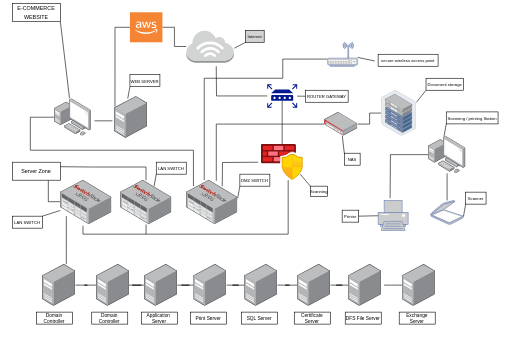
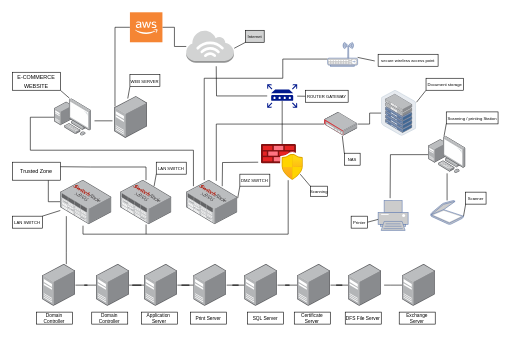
  <mxCell id="0" />
  <mxCell id="1" parent="0" />
  <mxCell id="2" value="" style="points=[];aspect=fixed;html=1;align=center;shadow=0;dashed=0;image;image=img/lib/allied_telesis/computer_and_terminals/Server_Desktop.svg;" vertex="1" parent="1"><mxGeometry x="190" y="160" width="55.22" height="70" as="geometry" /></mxCell>
- <mxCell id="3" value="&lt;font style=&quot;font-size: 9px&quot;&gt;E-COMMERCE WEBSITE&lt;/font&gt;" style="rounded=0;whiteSpace=wrap;html=1;" vertex="1" parent="1"><mxGeometry x="20" y="5" width="80" height="30" as="geometry" /></mxCell>
+ <mxCell id="3" value="&lt;font style=&quot;font-size: 9px&quot;&gt;E-COMMERCE WEBSITE&lt;/font&gt;" style="rounded=0;whiteSpace=wrap;html=1;" vertex="1" parent="1"><mxGeometry x="20" y="120" width="80" height="30" as="geometry" /></mxCell>
  <mxCell id="4" style="edgeStyle=orthogonalEdgeStyle;rounded=0;orthogonalLoop=1;jettySize=auto;html=1;endArrow=none;endFill=0;strokeColor=#000000;entryX=0.14;entryY=0.136;entryDx=0;entryDy=0;entryPerimeter=0;" edge="1" parent="1" source="5" target="9"><mxGeometry relative="1" as="geometry"><Array as="points"><mxPoint x="50" y="195" /><mxPoint x="50" y="250" /><mxPoint x="322" y="250" /></Array></mxGeometry></mxCell>
  <mxCell id="5" value="" style="points=[];aspect=fixed;html=1;align=center;shadow=0;dashed=0;image;image=img/lib/allied_telesis/computer_and_terminals/Personal_Computer_with_Server.svg;" vertex="1" parent="1"><mxGeometry x="90" y="163.8" width="62.4" height="62.4" as="geometry" /></mxCell>
  <mxCell id="6" value="" style="endArrow=none;html=1;entryX=0.406;entryY=-0.007;entryDx=0;entryDy=0;entryPerimeter=0;exitX=1;exitY=1;exitDx=0;exitDy=0;" edge="1" parent="1" source="3" target="5"><mxGeometry width="50" height="50" relative="1" as="geometry"><mxPoint x="100" y="140" as="sourcePoint" /><mxPoint x="120" y="170" as="targetPoint" /></mxGeometry></mxCell>
  <mxCell id="7" value="" style="endArrow=none;html=1;entryX=-0.054;entryY=0.586;entryDx=0;entryDy=0;entryPerimeter=0;" edge="1" parent="1" target="2"><mxGeometry width="50" height="50" relative="1" as="geometry"><mxPoint x="157" y="201" as="sourcePoint" /><mxPoint x="190" y="170" as="targetPoint" /></mxGeometry></mxCell>
  <mxCell id="8" style="edgeStyle=orthogonalEdgeStyle;rounded=0;orthogonalLoop=1;jettySize=auto;html=1;entryX=0;entryY=0.7;entryDx=0;entryDy=0;entryPerimeter=0;endArrow=none;endFill=0;strokeColor=#000000;" edge="1" parent="1" source="9" target="26"><mxGeometry relative="1" as="geometry"><Array as="points"><mxPoint x="340" y="130" /><mxPoint x="471" y="130" /><mxPoint x="471" y="98" /></Array></mxGeometry></mxCell>
  <mxCell id="9" value="" style="points=[];aspect=fixed;html=1;align=center;shadow=0;dashed=0;image;image=img/lib/allied_telesis/switch/Modular_Switch_SBx8106.svg;" vertex="1" parent="1"><mxGeometry x="310" y="300" width="85.8" height="73.8" as="geometry" /></mxCell>
  <mxCell id="10" value="" style="outlineConnect=0;dashed=0;verticalLabelPosition=bottom;verticalAlign=top;align=center;html=1;shape=mxgraph.aws3.internet_3;fillColor=#D2D3D3;gradientColor=none;" vertex="1" parent="1"><mxGeometry x="310" y="50" width="79.5" height="54" as="geometry" /></mxCell>
  <mxCell id="11" style="edgeStyle=orthogonalEdgeStyle;rounded=0;orthogonalLoop=1;jettySize=auto;html=1;endArrow=none;endFill=0;" edge="1" parent="1"><mxGeometry relative="1" as="geometry"><mxPoint x="430" y="270" as="sourcePoint" /><mxPoint x="370" y="310" as="targetPoint" /></mxGeometry></mxCell>
  <mxCell id="12" style="edgeStyle=orthogonalEdgeStyle;rounded=0;orthogonalLoop=1;jettySize=auto;html=1;entryX=0.441;entryY=1.028;entryDx=0;entryDy=0;entryPerimeter=0;endArrow=none;endFill=0;strokeColor=#000000;" edge="1" parent="1" source="14" target="18"><mxGeometry relative="1" as="geometry"><Array as="points"><mxPoint x="480" y="390" /><mxPoint x="138" y="390" /></Array></mxGeometry></mxCell>
  <mxCell id="13" style="edgeStyle=orthogonalEdgeStyle;rounded=0;orthogonalLoop=1;jettySize=auto;html=1;entryX=0.5;entryY=0.71;entryDx=0;entryDy=0;entryPerimeter=0;endArrow=none;endFill=0;strokeColor=#000000;" edge="1" parent="1" source="14" target="22"><mxGeometry relative="1" as="geometry" /></mxCell>
  <mxCell id="14" value="" style="aspect=fixed;html=1;points=[];align=center;image;fontSize=12;image=img/lib/azure2/networking/Azure_Firewall_Manager.svg;" vertex="1" parent="1"><mxGeometry x="435" y="240" width="70" height="60" as="geometry" /></mxCell>
  <mxCell id="15" style="edgeStyle=orthogonalEdgeStyle;rounded=0;orthogonalLoop=1;jettySize=auto;html=1;endArrow=none;endFill=0;strokeColor=#000000;" edge="1" parent="1" source="17"><mxGeometry relative="1" as="geometry"><mxPoint x="243" y="390" as="targetPoint" /><Array as="points"><mxPoint x="243" y="390" /></Array></mxGeometry></mxCell>
  <mxCell id="16" style="edgeStyle=orthogonalEdgeStyle;rounded=0;orthogonalLoop=1;jettySize=auto;html=1;entryX=1;entryY=0.25;entryDx=0;entryDy=0;endArrow=none;endFill=0;strokeColor=#000000;" edge="1" parent="1" source="17" target="20"><mxGeometry relative="1" as="geometry"><Array as="points"><mxPoint x="243" y="278" /><mxPoint x="150" y="278" /></Array></mxGeometry></mxCell>
  <mxCell id="17" value="" style="points=[];aspect=fixed;html=1;align=center;shadow=0;dashed=0;image;image=img/lib/allied_telesis/switch/Modular_Switch_SBx8106.svg;" vertex="1" parent="1"><mxGeometry x="200" y="300" width="85.8" height="73.8" as="geometry" /></mxCell>
  <mxCell id="18" value="" style="points=[];aspect=fixed;html=1;align=center;shadow=0;dashed=0;image;image=img/lib/allied_telesis/switch/Modular_Switch_SBx8106.svg;" vertex="1" parent="1"><mxGeometry x="100" y="300" width="85.8" height="73.8" as="geometry" /></mxCell>
  <mxCell id="19" style="edgeStyle=orthogonalEdgeStyle;rounded=0;orthogonalLoop=1;jettySize=auto;html=1;exitX=0.75;exitY=1;exitDx=0;exitDy=0;entryX=-0.005;entryY=0.486;entryDx=0;entryDy=0;entryPerimeter=0;endArrow=none;endFill=0;strokeColor=#000000;" edge="1" parent="1" source="20" target="18"><mxGeometry relative="1" as="geometry" /></mxCell>
- <mxCell id="20" value="&lt;font style=&quot;font-size: 9px&quot;&gt;Server Zone&lt;/font&gt;" style="rounded=0;whiteSpace=wrap;html=1;" vertex="1" parent="1"><mxGeometry x="20" y="270" width="80" height="30" as="geometry" /></mxCell>
+ <mxCell id="20" value="&lt;font style=&quot;font-size: 9px&quot;&gt;Trusted Zone&lt;/font&gt;" style="rounded=0;whiteSpace=wrap;html=1;" vertex="1" parent="1"><mxGeometry x="20" y="270" width="80" height="30" as="geometry" /></mxCell>
  <mxCell id="21" style="edgeStyle=orthogonalEdgeStyle;rounded=0;orthogonalLoop=1;jettySize=auto;html=1;endArrow=none;endFill=0;strokeColor=#000000;" edge="1" parent="1" source="22"><mxGeometry relative="1" as="geometry"><mxPoint x="360" y="110" as="targetPoint" /></mxGeometry></mxCell>
  <mxCell id="22" value="" style="aspect=fixed;pointerEvents=1;shadow=0;dashed=0;html=1;strokeColor=none;labelPosition=center;verticalLabelPosition=bottom;verticalAlign=top;align=center;fillColor=#00188D;shape=mxgraph.mscae.enterprise.router" vertex="1" parent="1"><mxGeometry x="445" y="140" width="50" height="39" as="geometry" /></mxCell>
  <mxCell id="23" style="edgeStyle=orthogonalEdgeStyle;rounded=0;orthogonalLoop=1;jettySize=auto;html=1;entryX=0.584;entryY=0.014;entryDx=0;entryDy=0;entryPerimeter=0;endArrow=none;endFill=0;strokeColor=#000000;" edge="1" parent="1" source="25" target="9"><mxGeometry relative="1" as="geometry" /></mxCell>
  <mxCell id="24" style="edgeStyle=orthogonalEdgeStyle;rounded=0;orthogonalLoop=1;jettySize=auto;html=1;endArrow=none;endFill=0;strokeColor=#000000;" edge="1" parent="1" source="25" target="61"><mxGeometry relative="1" as="geometry" /></mxCell>
  <mxCell id="25" value="" style="points=[];aspect=fixed;html=1;align=center;shadow=0;dashed=0;image;image=img/lib/allied_telesis/security/Router_VPN.svg;" vertex="1" parent="1"><mxGeometry x="540" y="186.6" width="55.8" height="39.6" as="geometry" /></mxCell>
  <mxCell id="26" value="" style="fontColor=#0066CC;verticalAlign=top;verticalLabelPosition=bottom;labelPosition=center;align=center;html=1;outlineConnect=0;fillColor=#CCCCCC;strokeColor=#6881B3;gradientColor=none;gradientDirection=north;strokeWidth=2;shape=mxgraph.networks.wireless_hub;" vertex="1" parent="1"><mxGeometry x="545.8" y="70" width="50" height="40" as="geometry" /></mxCell>
  <mxCell id="27" style="edgeStyle=orthogonalEdgeStyle;rounded=0;orthogonalLoop=1;jettySize=auto;html=1;entryX=0.117;entryY=0.813;entryDx=0;entryDy=0;entryPerimeter=0;endArrow=none;endFill=0;strokeColor=#000000;" edge="1" parent="1" source="28" target="18"><mxGeometry relative="1" as="geometry"><Array as="points"><mxPoint x="110" y="420" /><mxPoint x="110" y="420" /></Array></mxGeometry></mxCell>
  <mxCell id="28" value="" style="points=[];aspect=fixed;html=1;align=center;shadow=0;dashed=0;image;image=img/lib/allied_telesis/computer_and_terminals/Server_Desktop.svg;" vertex="1" parent="1"><mxGeometry x="70" y="440" width="55.22" height="70" as="geometry" /></mxCell>
  <mxCell id="29" style="edgeStyle=orthogonalEdgeStyle;rounded=0;orthogonalLoop=1;jettySize=auto;html=1;endArrow=none;endFill=0;strokeColor=#000000;" edge="1" parent="1" source="30"><mxGeometry relative="1" as="geometry"><mxPoint x="640" y="475" as="targetPoint" /></mxGeometry></mxCell>
  <mxCell id="30" value="" style="points=[];aspect=fixed;html=1;align=center;shadow=0;dashed=0;image;image=img/lib/allied_telesis/computer_and_terminals/Server_Desktop.svg;" vertex="1" parent="1"><mxGeometry x="670" y="440" width="55.22" height="70" as="geometry" /></mxCell>
  <mxCell id="31" style="edgeStyle=orthogonalEdgeStyle;rounded=0;orthogonalLoop=1;jettySize=auto;html=1;entryX=1.008;entryY=0.5;entryDx=0;entryDy=0;entryPerimeter=0;endArrow=none;endFill=0;strokeColor=#000000;" edge="1" parent="1" source="32" target="42"><mxGeometry relative="1" as="geometry" /></mxCell>
  <mxCell id="32" value="" style="points=[];aspect=fixed;html=1;align=center;shadow=0;dashed=0;image;image=img/lib/allied_telesis/computer_and_terminals/Server_Desktop.svg;" vertex="1" parent="1"><mxGeometry x="580" y="440" width="55.22" height="70" as="geometry" /></mxCell>
  <mxCell id="33" style="edgeStyle=orthogonalEdgeStyle;rounded=0;orthogonalLoop=1;jettySize=auto;html=1;endArrow=none;endFill=0;strokeColor=#000000;" edge="1" parent="1" source="34" target="28"><mxGeometry relative="1" as="geometry" /></mxCell>
  <mxCell id="34" value="" style="points=[];aspect=fixed;html=1;align=center;shadow=0;dashed=0;image;image=img/lib/allied_telesis/computer_and_terminals/Server_Desktop.svg;" vertex="1" parent="1"><mxGeometry x="160" y="440" width="55.22" height="70" as="geometry" /></mxCell>
  <mxCell id="35" style="edgeStyle=orthogonalEdgeStyle;rounded=0;orthogonalLoop=1;jettySize=auto;html=1;entryX=0.99;entryY=0.5;entryDx=0;entryDy=0;entryPerimeter=0;endArrow=none;endFill=0;strokeColor=#000000;" edge="1" parent="1" source="36" target="34"><mxGeometry relative="1" as="geometry" /></mxCell>
  <mxCell id="36" value="" style="points=[];aspect=fixed;html=1;align=center;shadow=0;dashed=0;image;image=img/lib/allied_telesis/computer_and_terminals/Server_Desktop.svg;" vertex="1" parent="1"><mxGeometry x="240" y="440" width="55.22" height="70" as="geometry" /></mxCell>
  <mxCell id="37" style="edgeStyle=orthogonalEdgeStyle;rounded=0;orthogonalLoop=1;jettySize=auto;html=1;endArrow=none;endFill=0;strokeColor=#000000;" edge="1" parent="1" source="38" target="36"><mxGeometry relative="1" as="geometry"><mxPoint x="300" y="475" as="targetPoint" /></mxGeometry></mxCell>
  <mxCell id="38" value="" style="points=[];aspect=fixed;html=1;align=center;shadow=0;dashed=0;image;image=img/lib/allied_telesis/computer_and_terminals/Server_Desktop.svg;" vertex="1" parent="1"><mxGeometry x="322.14" y="440" width="55.22" height="70" as="geometry" /></mxCell>
  <mxCell id="39" style="edgeStyle=orthogonalEdgeStyle;rounded=0;orthogonalLoop=1;jettySize=auto;html=1;endArrow=none;endFill=0;strokeColor=#000000;" edge="1" parent="1" source="40" target="38"><mxGeometry relative="1" as="geometry"><mxPoint x="380" y="475" as="targetPoint" /></mxGeometry></mxCell>
  <mxCell id="40" value="" style="points=[];aspect=fixed;html=1;align=center;shadow=0;dashed=0;image;image=img/lib/allied_telesis/computer_and_terminals/Server_Desktop.svg;" vertex="1" parent="1"><mxGeometry x="407" y="440" width="55.22" height="70" as="geometry" /></mxCell>
  <mxCell id="41" style="edgeStyle=orthogonalEdgeStyle;rounded=0;orthogonalLoop=1;jettySize=auto;html=1;endArrow=none;endFill=0;strokeColor=#000000;" edge="1" parent="1" source="42" target="40"><mxGeometry relative="1" as="geometry" /></mxCell>
  <mxCell id="42" value="" style="points=[];aspect=fixed;html=1;align=center;shadow=0;dashed=0;image;image=img/lib/allied_telesis/computer_and_terminals/Server_Desktop.svg;" vertex="1" parent="1"><mxGeometry x="495" y="440" width="55.22" height="70" as="geometry" /></mxCell>
  <mxCell id="43" value="&lt;font style=&quot;font-size: 8px&quot;&gt;Domain Controller&lt;/font&gt;" style="rounded=0;whiteSpace=wrap;html=1;fontSize=7;" vertex="1" parent="1"><mxGeometry x="60" y="520" width="60.06" height="20" as="geometry" /></mxCell>
  <mxCell id="44" value="&lt;font style=&quot;font-size: 8px&quot;&gt;Domain Controller&lt;/font&gt;" style="rounded=0;whiteSpace=wrap;html=1;fontSize=7;" vertex="1" parent="1"><mxGeometry x="152.4" y="520" width="60.06" height="20" as="geometry" /></mxCell>
  <mxCell id="45" value="&lt;span style=&quot;font-size: 8px&quot;&gt;Application&amp;nbsp;&lt;br&gt;Server&lt;br&gt;&lt;/span&gt;" style="rounded=0;whiteSpace=wrap;html=1;fontSize=7;" vertex="1" parent="1"><mxGeometry x="235.16" y="520" width="60.06" height="20" as="geometry" /></mxCell>
  <mxCell id="46" value="&lt;font style=&quot;font-size: 8px&quot;&gt;Print Server&lt;/font&gt;" style="rounded=0;whiteSpace=wrap;html=1;fontSize=7;" vertex="1" parent="1"><mxGeometry x="317.3" y="520" width="60.06" height="20" as="geometry" /></mxCell>
- <mxCell id="47" value="&lt;font style=&quot;font-size: 8px&quot;&gt;SQL Server&lt;br&gt;&lt;/font&gt;" style="rounded=0;whiteSpace=wrap;html=1;fontSize=7;" vertex="1" parent="1"><mxGeometry x="402.16" y="520" width="60.06" height="20" as="geometry" /></mxCell>
+ <mxCell id="47" value="&lt;font style=&quot;font-size: 8px&quot;&gt;SQL Server&lt;br&gt;&lt;/font&gt;" style="rounded=0;whiteSpace=wrap;html=1;fontSize=7;" vertex="1" parent="1"><mxGeometry x="412.16" y="520" width="60.06" height="20" as="geometry" /></mxCell>
  <mxCell id="48" value="&lt;font style=&quot;font-size: 8px&quot;&gt;Certificate Server&lt;/font&gt;" style="rounded=0;whiteSpace=wrap;html=1;fontSize=7;" vertex="1" parent="1"><mxGeometry x="490.16" y="520" width="60.06" height="20" as="geometry" /></mxCell>
  <mxCell id="49" value="&lt;font style=&quot;font-size: 8px&quot;&gt;DFS File Server&lt;/font&gt;" style="rounded=0;whiteSpace=wrap;html=1;fontSize=7;" vertex="1" parent="1"><mxGeometry x="575.16" y="520" width="60.06" height="20" as="geometry" /></mxCell>
  <mxCell id="50" value="&lt;font style=&quot;font-size: 8px&quot;&gt;Exchange Server&lt;br&gt;&lt;/font&gt;" style="rounded=0;whiteSpace=wrap;html=1;fontSize=7;" vertex="1" parent="1"><mxGeometry x="665.16" y="520" width="60.06" height="20" as="geometry" /></mxCell>
  <mxCell id="51" value="&lt;font style=&quot;font-size: 7px&quot;&gt;LAN SWITCH&lt;/font&gt;" style="rounded=0;whiteSpace=wrap;html=1;" vertex="1" parent="1"><mxGeometry x="20" y="360" width="50" height="20" as="geometry" /></mxCell>
  <mxCell id="52" value="" style="endArrow=none;html=1;exitX=1;exitY=0;exitDx=0;exitDy=0;" edge="1" parent="1" source="51" target="18"><mxGeometry width="50" height="50" relative="1" as="geometry"><mxPoint x="100" y="380" as="sourcePoint" /><mxPoint x="110" y="350" as="targetPoint" /></mxGeometry></mxCell>
  <mxCell id="53" value="&lt;font style=&quot;font-size: 7px&quot;&gt;LAN SWITCH&lt;/font&gt;" style="rounded=0;whiteSpace=wrap;html=1;" vertex="1" parent="1"><mxGeometry x="260" y="269.96" width="50" height="20" as="geometry" /></mxCell>
  <mxCell id="54" value="" style="endArrow=none;html=1;exitX=0;exitY=1;exitDx=0;exitDy=0;entryX=0.657;entryY=0.136;entryDx=0;entryDy=0;entryPerimeter=0;" edge="1" parent="1" source="53" target="17"><mxGeometry width="50" height="50" relative="1" as="geometry"><mxPoint x="340" y="289.96" as="sourcePoint" /><mxPoint x="350.039" y="259.996" as="targetPoint" /></mxGeometry></mxCell>
  <mxCell id="55" value="&lt;font style=&quot;font-size: 7px&quot;&gt;DMZ SWITCH&lt;/font&gt;" style="rounded=0;whiteSpace=wrap;html=1;" vertex="1" parent="1"><mxGeometry x="399.43" y="289.96" width="50" height="20" as="geometry" /></mxCell>
  <mxCell id="56" value="" style="endArrow=none;html=1;exitX=0;exitY=1;exitDx=0;exitDy=0;entryX=0.657;entryY=0.136;entryDx=0;entryDy=0;entryPerimeter=0;" edge="1" parent="1" source="55"><mxGeometry width="50" height="50" relative="1" as="geometry"><mxPoint x="479.43" y="309.96" as="sourcePoint" /><mxPoint x="395.801" y="330.037" as="targetPoint" /></mxGeometry></mxCell>
  <mxCell id="57" value="&lt;font style=&quot;font-size: 7px&quot;&gt;ROUTER GATEWAY&lt;/font&gt;" style="rounded=0;whiteSpace=wrap;html=1;" vertex="1" parent="1"><mxGeometry x="508.63" y="150" width="71.37" height="20" as="geometry" /></mxCell>
  <mxCell id="58" value="" style="endArrow=none;html=1;exitX=0;exitY=0.5;exitDx=0;exitDy=0;" edge="1" parent="1" source="57" target="22"><mxGeometry width="50" height="50" relative="1" as="geometry"><mxPoint x="588.63" y="170" as="sourcePoint" /><mxPoint x="505.001" y="190.077" as="targetPoint" /></mxGeometry></mxCell>
  <mxCell id="59" value="&lt;font style=&quot;font-size: 7px&quot;&gt;WEB SERVER&lt;/font&gt;" style="rounded=0;whiteSpace=wrap;html=1;" vertex="1" parent="1"><mxGeometry x="216.09" y="123.72" width="50" height="20" as="geometry" /></mxCell>
  <mxCell id="60" value="" style="endArrow=none;html=1;exitX=0;exitY=1;exitDx=0;exitDy=0;entryX=0.657;entryY=0.136;entryDx=0;entryDy=0;entryPerimeter=0;" edge="1" parent="1" source="59"><mxGeometry width="50" height="50" relative="1" as="geometry"><mxPoint x="296.09" y="143.72" as="sourcePoint" /><mxPoint x="212.461" y="163.797" as="targetPoint" /></mxGeometry></mxCell>
  <mxCell id="61" value="" style="points=[];aspect=fixed;html=1;align=center;shadow=0;dashed=0;image;image=img/lib/allied_telesis/storage/Datacenter_Server_Half_Rack_ToR.svg;" vertex="1" parent="1"><mxGeometry x="635.22" y="150" width="58.65" height="76.2" as="geometry" /></mxCell>
  <mxCell id="62" style="edgeStyle=orthogonalEdgeStyle;rounded=0;orthogonalLoop=1;jettySize=auto;html=1;endArrow=none;endFill=0;strokeColor=#000000;" edge="1" parent="1" source="64"><mxGeometry relative="1" as="geometry"><mxPoint x="650" y="330" as="targetPoint" /></mxGeometry></mxCell>
  <mxCell id="63" style="edgeStyle=orthogonalEdgeStyle;rounded=0;orthogonalLoop=1;jettySize=auto;html=1;endArrow=none;endFill=0;strokeColor=#000000;" edge="1" parent="1" source="64" target="65"><mxGeometry relative="1" as="geometry" /></mxCell>
  <mxCell id="64" value="" style="points=[];aspect=fixed;html=1;align=center;shadow=0;dashed=0;image;image=img/lib/allied_telesis/computer_and_terminals/Personal_Computer_with_Server.svg;" vertex="1" parent="1"><mxGeometry x="713.8" y="226.2" width="62.4" height="62.4" as="geometry" /></mxCell>
  <mxCell id="65" value="" style="fontColor=#0066CC;verticalAlign=top;verticalLabelPosition=bottom;labelPosition=center;align=center;html=1;outlineConnect=0;fillColor=#CCCCCC;strokeColor=#6881B3;gradientColor=none;gradientDirection=north;strokeWidth=2;shape=mxgraph.networks.scanner;" vertex="1" parent="1"><mxGeometry x="717.61" y="333.8" width="54.78" height="40" as="geometry" /></mxCell>
  <mxCell id="66" value="" style="fontColor=#0066CC;verticalAlign=top;verticalLabelPosition=bottom;labelPosition=center;align=center;html=1;outlineConnect=0;fillColor=#CCCCCC;strokeColor=#6881B3;gradientColor=none;gradientDirection=north;strokeWidth=2;shape=mxgraph.networks.printer;" vertex="1" parent="1"><mxGeometry x="630" y="333.8" width="50" height="50" as="geometry" /></mxCell>
  <mxCell id="67" value="&lt;font style=&quot;font-size: 7px&quot;&gt;secure wireless access point&lt;/font&gt;" style="rounded=0;whiteSpace=wrap;html=1;" vertex="1" parent="1"><mxGeometry x="630" y="90" width="100" height="20" as="geometry" /></mxCell>
  <mxCell id="68" value="" style="endArrow=none;html=1;exitX=-0.056;exitY=0.56;exitDx=0;exitDy=0;exitPerimeter=0;" edge="1" parent="1" source="67" target="26"><mxGeometry width="50" height="50" relative="1" as="geometry"><mxPoint x="710" y="110" as="sourcePoint" /><mxPoint x="626.371" y="130.077" as="targetPoint" /></mxGeometry></mxCell>
  <mxCell id="69" value="&lt;font style=&quot;font-size: 7px&quot;&gt;Document storage&lt;/font&gt;" style="rounded=0;whiteSpace=wrap;html=1;" vertex="1" parent="1"><mxGeometry x="709.89" y="130" width="62.5" height="20" as="geometry" /></mxCell>
  <mxCell id="70" value="" style="endArrow=none;html=1;exitX=0;exitY=1;exitDx=0;exitDy=0;" edge="1" parent="1" source="69"><mxGeometry width="50" height="50" relative="1" as="geometry"><mxPoint x="777.5" y="158.92" as="sourcePoint" /><mxPoint x="694" y="170" as="targetPoint" /></mxGeometry></mxCell>
  <mxCell id="71" value="&lt;font style=&quot;font-size: 7px&quot;&gt;Scanning / printing Station&lt;/font&gt;" style="rounded=0;whiteSpace=wrap;html=1;" vertex="1" parent="1"><mxGeometry x="743.63" y="186.12" width="86.37" height="20" as="geometry" /></mxCell>
  <mxCell id="72" value="" style="endArrow=none;html=1;exitX=0;exitY=1;exitDx=0;exitDy=0;entryX=0.657;entryY=0.136;entryDx=0;entryDy=0;entryPerimeter=0;" edge="1" parent="1" source="71"><mxGeometry width="50" height="50" relative="1" as="geometry"><mxPoint x="823.63" y="206.12" as="sourcePoint" /><mxPoint x="740.001" y="226.197" as="targetPoint" /></mxGeometry></mxCell>
  <mxCell id="73" value="&lt;font style=&quot;font-size: 7px&quot;&gt;NAS&lt;/font&gt;" style="rounded=0;whiteSpace=wrap;html=1;" vertex="1" parent="1"><mxGeometry x="573.63" y="255" width="26.37" height="20" as="geometry" /></mxCell>
  <mxCell id="74" value="" style="endArrow=none;html=1;exitX=0;exitY=0;exitDx=0;exitDy=0;" edge="1" parent="1" source="73" target="25"><mxGeometry width="50" height="50" relative="1" as="geometry"><mxPoint x="653.63" y="260" as="sourcePoint" /><mxPoint x="570.001" y="280.077" as="targetPoint" /></mxGeometry></mxCell>
  <mxCell id="75" value="&lt;font style=&quot;font-size: 7px&quot;&gt;Scanner&lt;/font&gt;" style="rounded=0;whiteSpace=wrap;html=1;" vertex="1" parent="1"><mxGeometry x="776.02" y="319.92" width="33.98" height="20" as="geometry" /></mxCell>
  <mxCell id="76" value="" style="endArrow=none;html=1;exitX=0;exitY=1;exitDx=0;exitDy=0;entryX=0.657;entryY=0.136;entryDx=0;entryDy=0;entryPerimeter=0;" edge="1" parent="1" source="75"><mxGeometry width="50" height="50" relative="1" as="geometry"><mxPoint x="856.02" y="339.92" as="sourcePoint" /><mxPoint x="772.391" y="359.997" as="targetPoint" /></mxGeometry></mxCell>
- <mxCell id="77" value="&lt;font style=&quot;font-size: 7px&quot;&gt;Printer&lt;/font&gt;" style="rounded=0;whiteSpace=wrap;html=1;" vertex="1" parent="1"><mxGeometry x="570" y="350" width="27.61" height="19.96" as="geometry" /></mxCell>
+ <mxCell id="77" value="&lt;font style=&quot;font-size: 7px&quot;&gt;Printer&lt;/font&gt;" style="rounded=0;whiteSpace=wrap;html=1;" vertex="1" parent="1"><mxGeometry x="585" y="360" width="27.61" height="19.96" as="geometry" /></mxCell>
  <mxCell id="78" value="" style="endArrow=none;html=1;exitX=1;exitY=0.5;exitDx=0;exitDy=0;" edge="1" parent="1" source="77" target="66"><mxGeometry width="50" height="50" relative="1" as="geometry"><mxPoint x="627.61" y="369.96" as="sourcePoint" /><mxPoint x="543.981" y="390.037" as="targetPoint" /></mxGeometry></mxCell>
  <mxCell id="79" value="&lt;font style=&quot;font-size: 7px&quot;&gt;Scanning&lt;/font&gt;" style="rounded=0;whiteSpace=wrap;html=1;" vertex="1" parent="1"><mxGeometry x="516.93" y="309.96" width="28.87" height="16.86" as="geometry" /></mxCell>
  <mxCell id="80" value="" style="endArrow=none;html=1;exitX=0;exitY=0;exitDx=0;exitDy=0;entryX=0.929;entryY=0.833;entryDx=0;entryDy=0;entryPerimeter=0;" edge="1" parent="1" source="79" target="14"><mxGeometry width="50" height="50" relative="1" as="geometry"><mxPoint x="601.13" y="336.86" as="sourcePoint" /><mxPoint x="517.501" y="356.937" as="targetPoint" /></mxGeometry></mxCell>
  <mxCell id="81" value="&lt;font style=&quot;font-size: 7px&quot;&gt;Internet&lt;/font&gt;" style="rounded=0;whiteSpace=wrap;html=1;fillColor=#d2d3d3;" vertex="1" parent="1"><mxGeometry x="409" y="50" width="31" height="20" as="geometry" /></mxCell>
  <mxCell id="82" value="" style="endArrow=none;html=1;exitX=0;exitY=1;exitDx=0;exitDy=0;" edge="1" parent="1" source="81"><mxGeometry width="50" height="50" relative="1" as="geometry"><mxPoint x="489" y="70" as="sourcePoint" /><mxPoint x="390" y="80" as="targetPoint" /></mxGeometry></mxCell>
  <mxCell id="83" style="edgeStyle=orthogonalEdgeStyle;rounded=0;orthogonalLoop=1;jettySize=auto;html=1;entryX=0.021;entryY=0.246;entryDx=0;entryDy=0;entryPerimeter=0;endArrow=none;endFill=0;strokeColor=#000000;" edge="1" parent="1" source="85" target="2"><mxGeometry relative="1" as="geometry"><Array as="points"><mxPoint x="191" y="45" /></Array></mxGeometry></mxCell>
  <mxCell id="84" style="edgeStyle=orthogonalEdgeStyle;rounded=0;orthogonalLoop=1;jettySize=auto;html=1;endArrow=none;endFill=0;strokeColor=#000000;" edge="1" parent="1" source="85" target="10"><mxGeometry relative="1" as="geometry" /></mxCell>
  <mxCell id="85" value="" style="outlineConnect=0;dashed=0;verticalLabelPosition=bottom;verticalAlign=top;align=center;html=1;shape=mxgraph.aws3.cloud_2;fillColor=#F58534;gradientColor=none;" vertex="1" parent="1"><mxGeometry x="216.09" y="20" width="54.2" height="50" as="geometry" /></mxCell>
